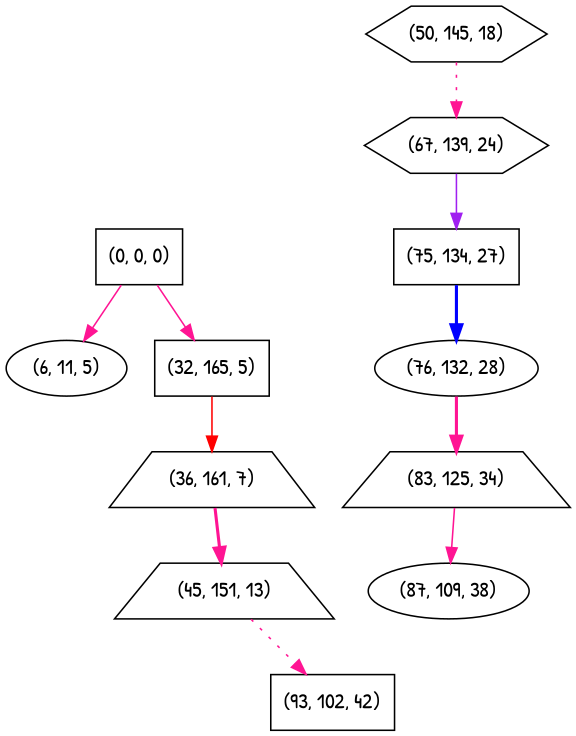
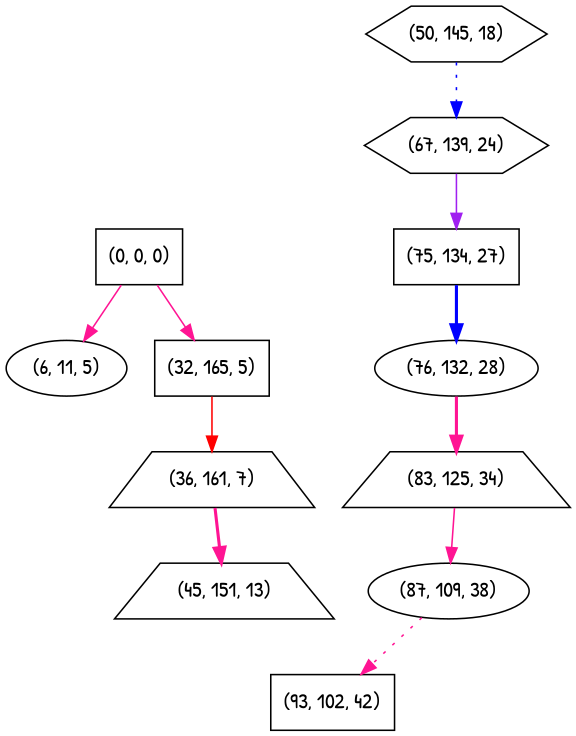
  digraph {
    fontname="Patrick Hand"
    node [fontname="Patrick Hand" shape=box]
    edge [color=deeppink fontname="Patrick Hand" style=solid]
    "(6, 11, 5)" [shape=ellipse]
    "(0, 0, 0)"
    "(32, 165, 5)"
    "(36, 161, 7)" [shape=trapezium]
    "(45, 151, 13)" [shape=trapezium]
    "(50, 145, 18)" [shape=hexagon]
    "(67, 139, 24)" [shape=hexagon]
    "(75, 134, 27)"
    "(76, 132, 28)" [shape=ellipse]
    "(83, 125, 34)" [shape=trapezium]
    "(87, 109, 38)" [shape=ellipse]
    "(93, 102, 42)"
    "(0, 0, 0)" -> "(6, 11, 5)"
    "(0, 0, 0)" -> "(32, 165, 5)"
    "(32, 165, 5)" -> "(36, 161, 7)" [color=red]
    "(36, 161, 7)" -> "(45, 151, 13)" [style=bold]
-   "(50, 145, 18)" -> "(67, 139, 24)" [style=dotted]
+   "(50, 145, 18)" -> "(67, 139, 24)" [color=blue style=dotted]
    "(67, 139, 24)" -> "(75, 134, 27)" [color=purple]
    "(75, 134, 27)" -> "(76, 132, 28)" [color=blue style=bold]
    "(76, 132, 28)" -> "(83, 125, 34)" [style=bold]
    "(83, 125, 34)" -> "(87, 109, 38)"
-   "(45, 151, 13)" -> "(93, 102, 42)" [style=dotted]
+   "(87, 109, 38)" -> "(93, 102, 42)" [style=dotted]
  }
